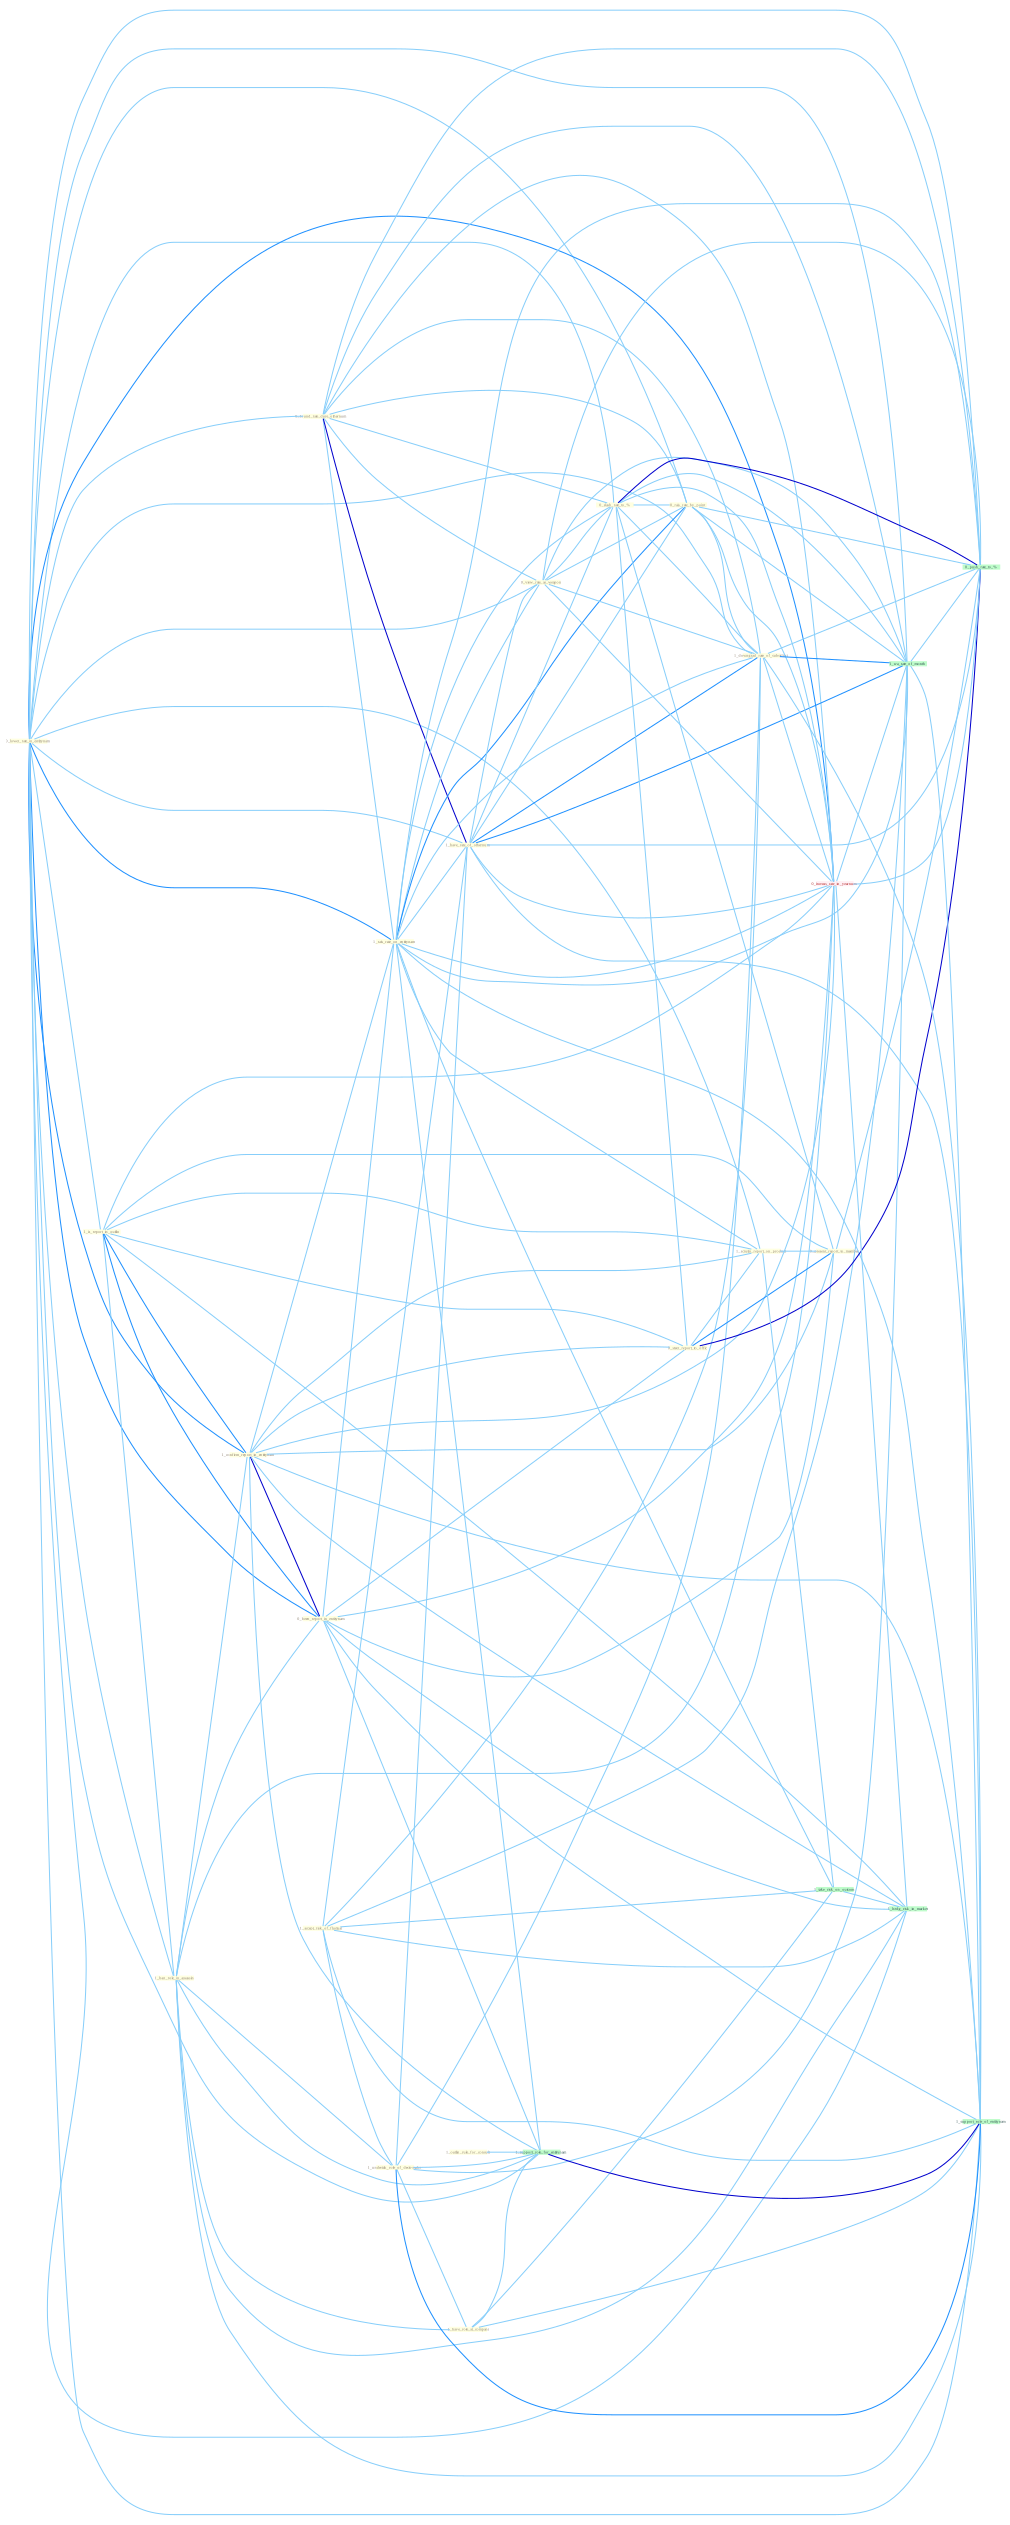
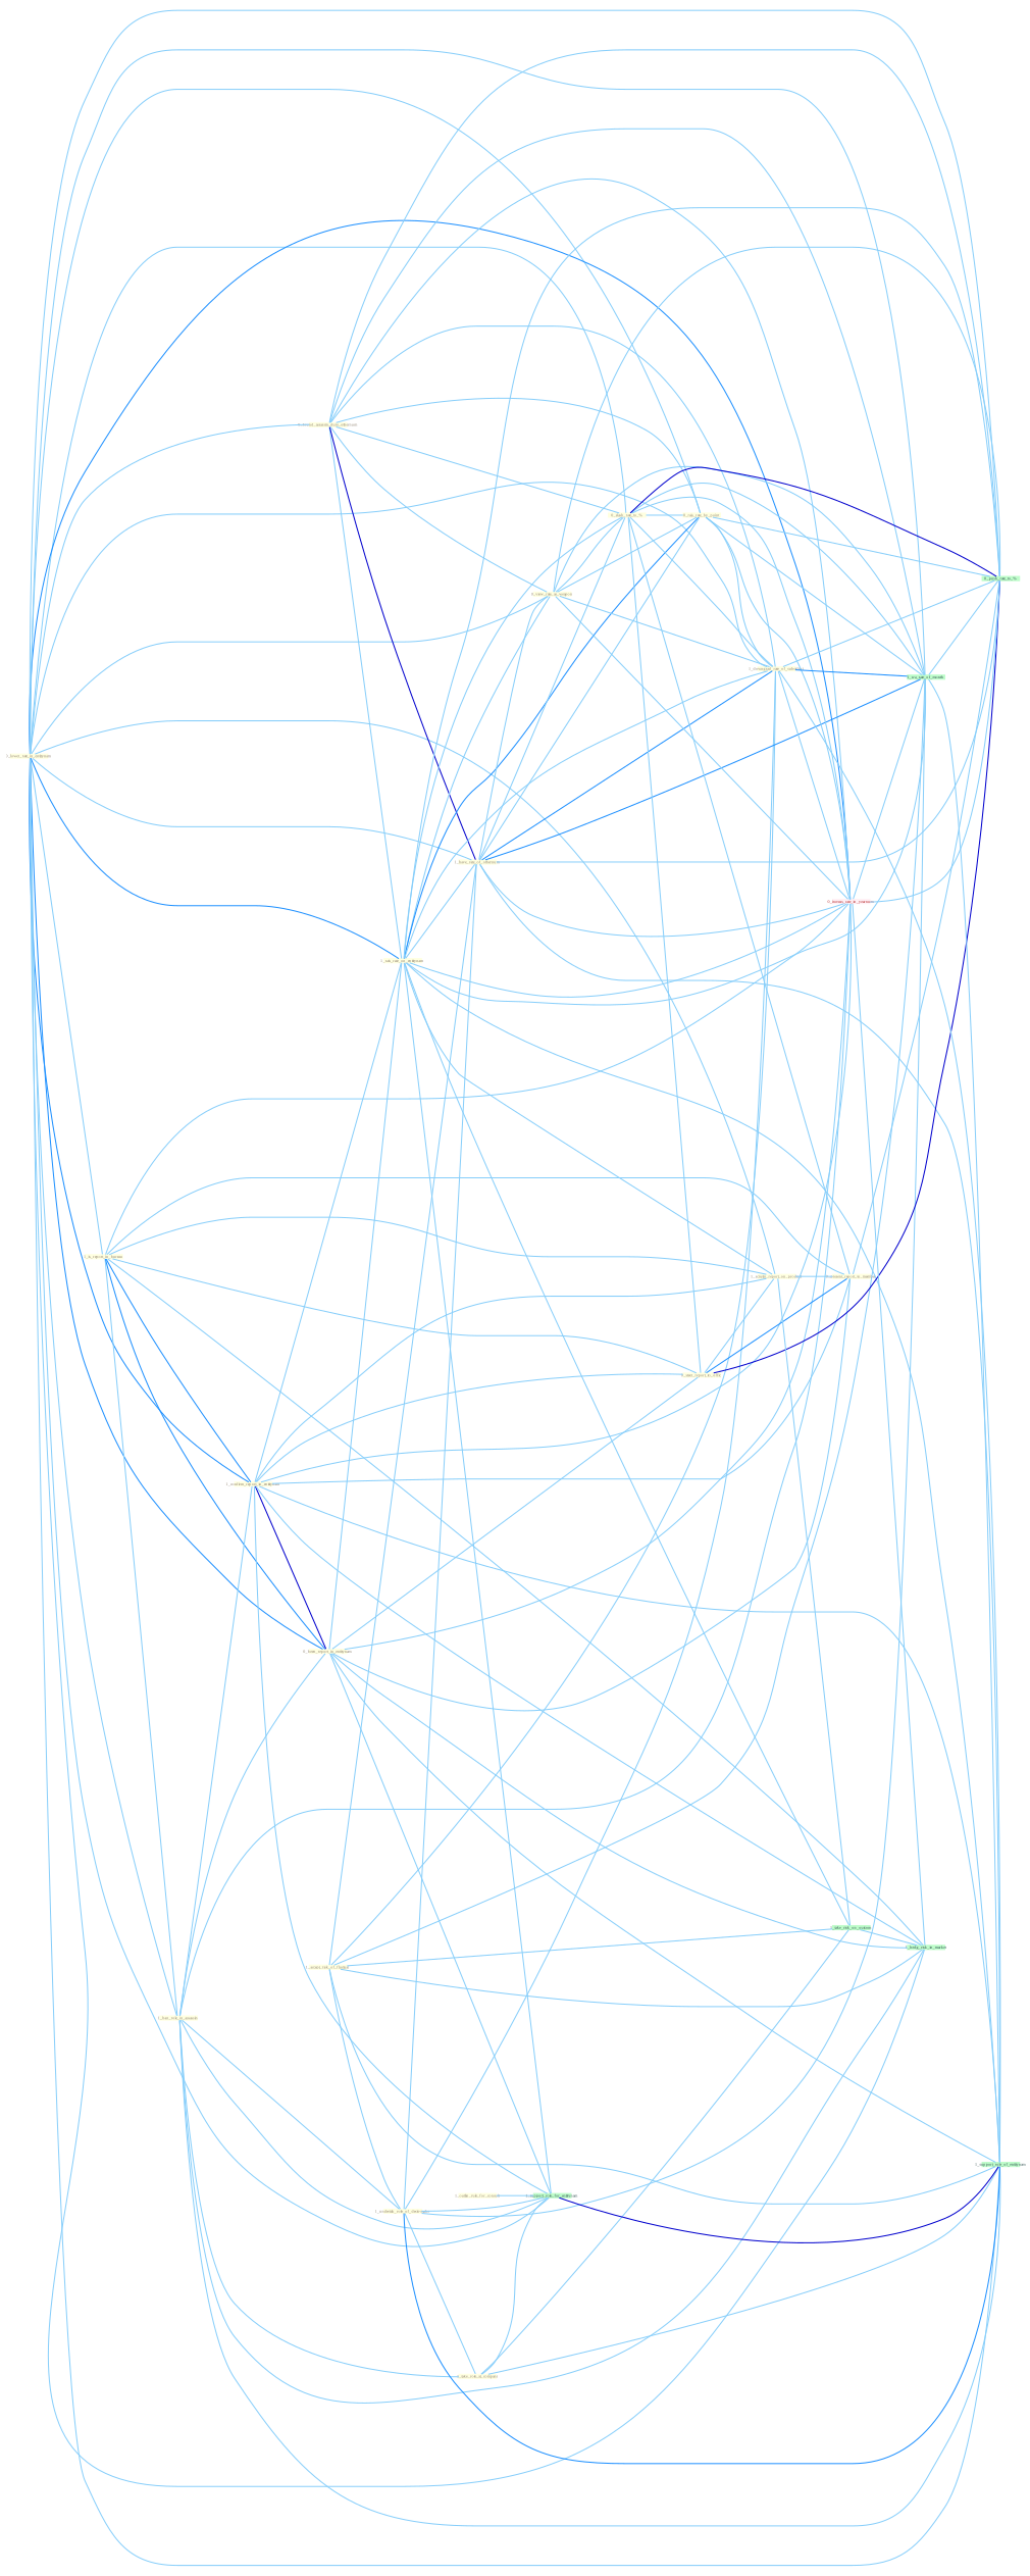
  graph {
    fontname="Liberation Serif"
    rankdir=LR
    node [color="#ffffe0" fixedsize=true fontcolor="#8b7d6b" fontname="Liberation Serif" fontsize=4 shape=polygon style=filled]
    edge [color="#87cefa" fontname="Liberation Serif" w=1]
    "1_accept_risk_of_fluctuat " [height=.06 width=.5]
    "0_lower_rate_in_entitynam " [height=.06 width=.5]
-   "1_is_report_in_bureau " [height=.06 width=.5 label="1_is_report_in_outlin"]
+   "1_is_report_in_bureau " [height=.06 width=.5]
    "1_ban_role_in_assassin " [height=.06 width=.5]
    "1_confirm_report_in_entitynam " [height=.06 width=.5]
-   "0_found_rate_dure_othernum " [height=.06 width=.5]
+   "0_found_rate_dure_othernum " [height=.06 width=.5 label="0_found_assassin_dure_othernum"]
    "0_been_report_in_entitynam " [height=.06 width=.5]
    "1_undertak_role_of_decis-make " [height=.06 width=.5]
    "1_rais_rate_on_entitynam " [height=.06 width=.5]
    "1_have_rate_of_othernum " [height=.06 width=.5]
-   "1_take_role_at_compani " [height=.06 width=.5 label="1_have_role_at_compani"]
+   "1_take_role_at_compani " [height=.06 width=.5]
    "0_view_rate_as_weapon " [height=.06 width=.5]
    "0_slash_rate_to_% " [height=.06 width=.5]
    "0_rais_rate_by_point " [height=.06 width=.5]
    "1_outlin_rule_for_consult " [height=.06 width=.5]
    "0_steer_report_to_offic " [height=.06 width=.5]
    "1_downgrad_rate_of_subsidiari " [height=.06 width=.5]
    "1_scrutin_report_on_product " [height=.06 width=.5]
    "0_present_report_to_member " [height=.06 width=.5]
    "0_increas_rate_in_yearnum " [color="#fff0f5" fontcolor="#b22222" height=.06 width=.5]
    "1_wa_rate_of_month " [color="#BDFCC9" fontcolor="#2f4f4f" height=.06 width=.5]
    "1_take_risk_on_outcom " [color="#BDFCC9" fontcolor="#2f4f4f" height=.06 width=.5]
    "1_support_role_of_entitynam " [color="#BDFCC9" fontcolor="#2f4f4f" height=.06 width=.5]
    "1_hedg_risk_in_market " [color="#BDFCC9" fontcolor="#2f4f4f" height=.06 width=.5]
    "1_support_role_for_entitynam " [color="#BDFCC9" fontcolor="#2f4f4f" height=.06 width=.5]
    "0_push_rate_to_% " [color="#BDFCC9" fontcolor="#2f4f4f" height=.06 width=.5]
    subgraph sub_1 {
      "1_accept_risk_of_fluctuat "
      "0_lower_rate_in_entitynam "
      "1_is_report_in_bureau "
      "1_ban_role_in_assassin "
      "1_confirm_report_in_entitynam "
      "0_found_rate_dure_othernum "
      "0_been_report_in_entitynam "
      "1_undertak_role_of_decis-make "
      "1_rais_rate_on_entitynam "
      "1_have_rate_of_othernum "
      "1_take_role_at_compani "
      "0_view_rate_as_weapon "
      "0_slash_rate_to_% "
      "0_rais_rate_by_point "
      "1_outlin_rule_for_consult "
      "0_steer_report_to_offic "
      "1_downgrad_rate_of_subsidiari "
      "1_scrutin_report_on_product "
      "0_present_report_to_member "
    }
    subgraph sub_2 {
      "0_increas_rate_in_yearnum "
    }
    "1_accept_risk_of_fluctuat " -- "1_undertak_role_of_decis-make "
    "1_accept_risk_of_fluctuat " -- "1_have_rate_of_othernum "
    "1_accept_risk_of_fluctuat " -- "1_downgrad_rate_of_subsidiari "
    "1_accept_risk_of_fluctuat " -- "1_wa_rate_of_month "
    "1_accept_risk_of_fluctuat " -- "1_take_risk_on_outcom "
    "1_accept_risk_of_fluctuat " -- "1_support_role_of_entitynam "
    "1_accept_risk_of_fluctuat " -- "1_hedg_risk_in_market "
    "0_lower_rate_in_entitynam " -- "1_is_report_in_bureau "
    "0_lower_rate_in_entitynam " -- "1_ban_role_in_assassin "
    "0_lower_rate_in_entitynam " -- "1_confirm_report_in_entitynam " [color="#1e90ff" w=2]
    "0_lower_rate_in_entitynam " -- "0_found_rate_dure_othernum "
    "0_lower_rate_in_entitynam " -- "0_been_report_in_entitynam " [color="#1e90ff" w=2]
    "0_lower_rate_in_entitynam " -- "1_rais_rate_on_entitynam " [color="#1e90ff" w=2]
    "0_lower_rate_in_entitynam " -- "1_have_rate_of_othernum "
    "0_lower_rate_in_entitynam " -- "0_view_rate_as_weapon "
    "0_lower_rate_in_entitynam " -- "0_slash_rate_to_% "
    "0_lower_rate_in_entitynam " -- "0_rais_rate_by_point "
    "0_lower_rate_in_entitynam " -- "1_downgrad_rate_of_subsidiari "
    "0_lower_rate_in_entitynam " -- "1_scrutin_report_on_product "
    "0_lower_rate_in_entitynam " -- "0_increas_rate_in_yearnum " [color="#1e90ff" w=2]
    "0_lower_rate_in_entitynam " -- "1_wa_rate_of_month "
    "0_lower_rate_in_entitynam " -- "1_support_role_of_entitynam "
    "0_lower_rate_in_entitynam " -- "1_hedg_risk_in_market "
    "0_lower_rate_in_entitynam " -- "1_support_role_for_entitynam "
    "0_lower_rate_in_entitynam " -- "0_push_rate_to_% "
    "1_is_report_in_bureau " -- "1_ban_role_in_assassin "
    "1_is_report_in_bureau " -- "1_confirm_report_in_entitynam " [color="#1e90ff" w=2]
    "1_is_report_in_bureau " -- "0_been_report_in_entitynam " [color="#1e90ff" w=2]
    "1_is_report_in_bureau " -- "0_steer_report_to_offic "
    "1_is_report_in_bureau " -- "1_scrutin_report_on_product "
    "1_is_report_in_bureau " -- "0_present_report_to_member "
    "1_is_report_in_bureau " -- "0_increas_rate_in_yearnum "
    "1_is_report_in_bureau " -- "1_hedg_risk_in_market "
    "1_ban_role_in_assassin " -- "1_confirm_report_in_entitynam "
    "1_ban_role_in_assassin " -- "0_been_report_in_entitynam "
    "1_ban_role_in_assassin " -- "1_undertak_role_of_decis-make "
    "1_ban_role_in_assassin " -- "1_take_role_at_compani "
    "1_ban_role_in_assassin " -- "0_increas_rate_in_yearnum "
    "1_ban_role_in_assassin " -- "1_support_role_of_entitynam "
    "1_ban_role_in_assassin " -- "1_hedg_risk_in_market "
    "1_ban_role_in_assassin " -- "1_support_role_for_entitynam "
    "1_confirm_report_in_entitynam " -- "0_been_report_in_entitynam " [color="#0000cd" w=3]
    "1_confirm_report_in_entitynam " -- "1_rais_rate_on_entitynam "
    "1_confirm_report_in_entitynam " -- "0_steer_report_to_offic "
    "1_confirm_report_in_entitynam " -- "1_scrutin_report_on_product "
    "1_confirm_report_in_entitynam " -- "0_present_report_to_member "
    "1_confirm_report_in_entitynam " -- "0_increas_rate_in_yearnum "
    "1_confirm_report_in_entitynam " -- "1_support_role_of_entitynam "
    "1_confirm_report_in_entitynam " -- "1_hedg_risk_in_market "
    "1_confirm_report_in_entitynam " -- "1_support_role_for_entitynam "
    "0_found_rate_dure_othernum " -- "1_rais_rate_on_entitynam "
    "0_found_rate_dure_othernum " -- "1_have_rate_of_othernum " [color="#0000cd" w=2]
    "0_found_rate_dure_othernum " -- "0_view_rate_as_weapon "
    "0_found_rate_dure_othernum " -- "0_slash_rate_to_% "
    "0_found_rate_dure_othernum " -- "0_rais_rate_by_point "
    "0_found_rate_dure_othernum " -- "1_downgrad_rate_of_subsidiari "
    "0_found_rate_dure_othernum " -- "0_increas_rate_in_yearnum "
    "0_found_rate_dure_othernum " -- "1_wa_rate_of_month "
    "0_found_rate_dure_othernum " -- "0_push_rate_to_% "
    "0_been_report_in_entitynam " -- "1_rais_rate_on_entitynam "
    "0_been_report_in_entitynam " -- "0_steer_report_to_offic "
    "0_been_report_in_entitynam " -- "0_present_report_to_member "
    "0_been_report_in_entitynam " -- "0_increas_rate_in_yearnum "
    "0_been_report_in_entitynam " -- "1_support_role_of_entitynam "
    "0_been_report_in_entitynam " -- "1_hedg_risk_in_market "
    "0_been_report_in_entitynam " -- "1_support_role_for_entitynam "
    "1_undertak_role_of_decis-make " -- "1_have_rate_of_othernum "
    "1_undertak_role_of_decis-make " -- "1_take_role_at_compani "
    "1_undertak_role_of_decis-make " -- "1_downgrad_rate_of_subsidiari "
    "1_undertak_role_of_decis-make " -- "1_wa_rate_of_month "
    "1_undertak_role_of_decis-make " -- "1_support_role_of_entitynam " [color="#1e90ff" w=2]
    "1_undertak_role_of_decis-make " -- "1_support_role_for_entitynam "
    "1_rais_rate_on_entitynam " -- "1_have_rate_of_othernum "
    "1_rais_rate_on_entitynam " -- "0_view_rate_as_weapon "
    "1_rais_rate_on_entitynam " -- "0_slash_rate_to_% "
    "1_rais_rate_on_entitynam " -- "0_rais_rate_by_point " [color="#1e90ff" w=2]
    "1_rais_rate_on_entitynam " -- "1_downgrad_rate_of_subsidiari "
    "1_rais_rate_on_entitynam " -- "1_scrutin_report_on_product "
    "1_rais_rate_on_entitynam " -- "0_increas_rate_in_yearnum "
    "1_rais_rate_on_entitynam " -- "1_wa_rate_of_month "
    "1_rais_rate_on_entitynam " -- "1_take_risk_on_outcom "
    "1_rais_rate_on_entitynam " -- "1_support_role_of_entitynam "
    "1_rais_rate_on_entitynam " -- "1_support_role_for_entitynam "
    "1_rais_rate_on_entitynam " -- "0_push_rate_to_% "
    "1_have_rate_of_othernum " -- "0_view_rate_as_weapon "
    "1_have_rate_of_othernum " -- "0_slash_rate_to_% "
    "1_have_rate_of_othernum " -- "0_rais_rate_by_point "
    "1_have_rate_of_othernum " -- "1_downgrad_rate_of_subsidiari " [color="#1e90ff" w=2]
    "1_have_rate_of_othernum " -- "0_increas_rate_in_yearnum "
    "1_have_rate_of_othernum " -- "1_wa_rate_of_month " [color="#1e90ff" w=2]
    "1_have_rate_of_othernum " -- "1_support_role_of_entitynam "
    "1_have_rate_of_othernum " -- "0_push_rate_to_% "
    "1_take_role_at_compani " -- "1_take_risk_on_outcom "
    "1_take_role_at_compani " -- "1_support_role_of_entitynam "
    "1_take_role_at_compani " -- "1_support_role_for_entitynam "
    "0_view_rate_as_weapon " -- "0_slash_rate_to_% "
    "0_view_rate_as_weapon " -- "0_rais_rate_by_point "
    "0_view_rate_as_weapon " -- "1_downgrad_rate_of_subsidiari "
    "0_view_rate_as_weapon " -- "0_increas_rate_in_yearnum "
    "0_view_rate_as_weapon " -- "1_wa_rate_of_month "
    "0_view_rate_as_weapon " -- "0_push_rate_to_% "
    "0_slash_rate_to_% " -- "0_rais_rate_by_point "
    "0_slash_rate_to_% " -- "0_steer_report_to_offic "
    "0_slash_rate_to_% " -- "1_downgrad_rate_of_subsidiari "
    "0_slash_rate_to_% " -- "0_present_report_to_member "
    "0_slash_rate_to_% " -- "0_increas_rate_in_yearnum "
    "0_slash_rate_to_% " -- "1_wa_rate_of_month "
    "0_slash_rate_to_% " -- "0_push_rate_to_% " [color="#0000cd" w=3]
    "0_rais_rate_by_point " -- "1_downgrad_rate_of_subsidiari "
    "0_rais_rate_by_point " -- "0_increas_rate_in_yearnum "
    "0_rais_rate_by_point " -- "1_wa_rate_of_month "
    "0_rais_rate_by_point " -- "0_push_rate_to_% "
    "1_outlin_rule_for_consult " -- "1_support_role_for_entitynam "
    "0_steer_report_to_offic " -- "1_scrutin_report_on_product "
    "0_steer_report_to_offic " -- "0_present_report_to_member " [color="#1e90ff" w=2]
    "0_steer_report_to_offic " -- "0_push_rate_to_% " [color="#0000cd"]
    "1_downgrad_rate_of_subsidiari " -- "0_increas_rate_in_yearnum "
    "1_downgrad_rate_of_subsidiari " -- "1_wa_rate_of_month " [color="#1e90ff" w=2]
    "1_downgrad_rate_of_subsidiari " -- "1_support_role_of_entitynam "
    "1_downgrad_rate_of_subsidiari " -- "0_push_rate_to_% "
    "1_scrutin_report_on_product " -- "0_present_report_to_member "
    "1_scrutin_report_on_product " -- "1_take_risk_on_outcom "
    "0_present_report_to_member " -- "0_push_rate_to_% "
    "0_increas_rate_in_yearnum " -- "1_wa_rate_of_month "
    "0_increas_rate_in_yearnum " -- "1_hedg_risk_in_market "
    "0_increas_rate_in_yearnum " -- "0_push_rate_to_% "
    "1_wa_rate_of_month " -- "1_support_role_of_entitynam "
    "1_wa_rate_of_month " -- "0_push_rate_to_% "
    "1_take_risk_on_outcom " -- "1_hedg_risk_in_market "
    "1_support_role_for_entitynam " -- "1_support_role_of_entitynam " [color="#0000cd" w=3]
  }
